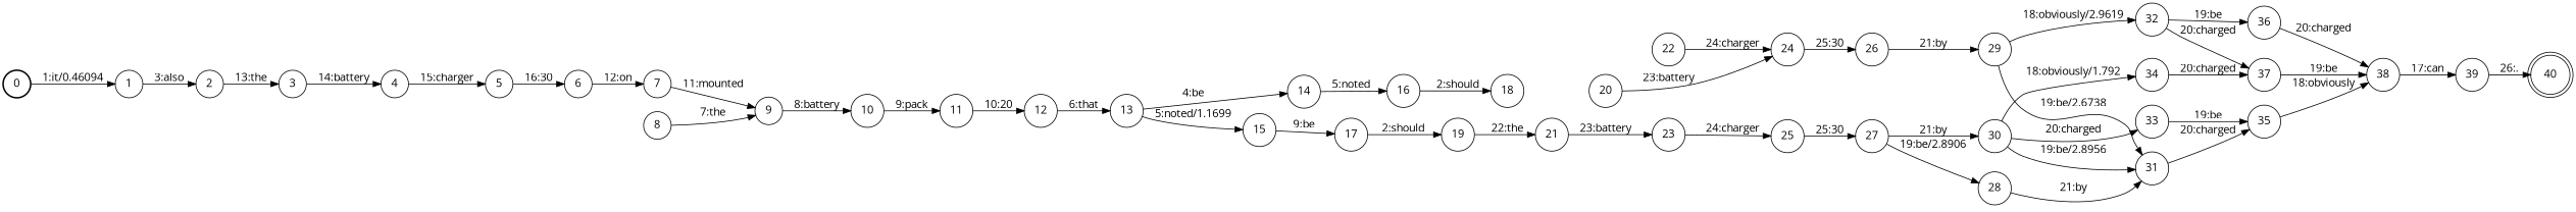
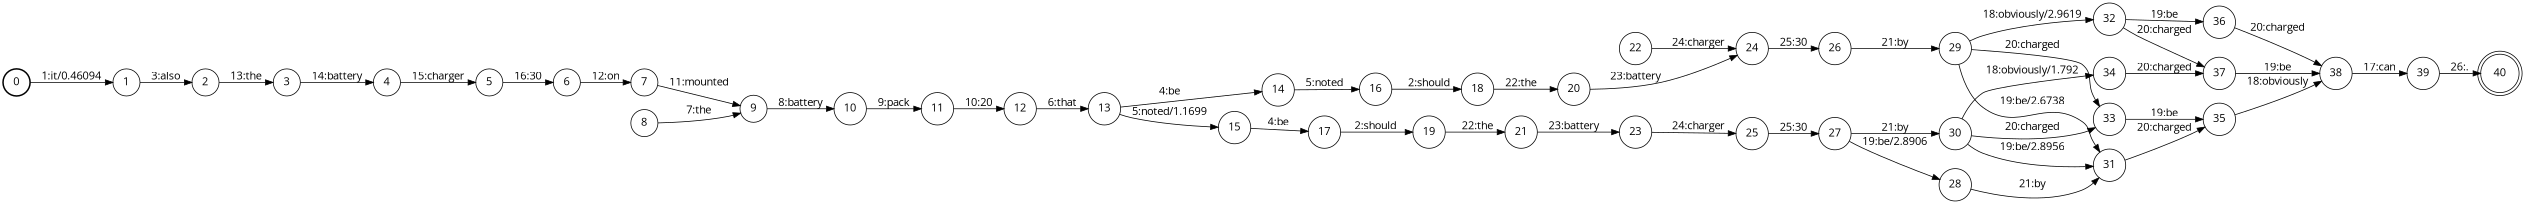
  digraph {
    fontname="Open Sans"
    nodesep=0.25
    rankdir=LR
    ranksep=0.4
    node [fontname="Open Sans" fontsize=14 shape=circle style=solid]
    edge [fontname="Open Sans" fontsize=14]
    n1 [label=0 style=bold]
    n2 [label=1]
    n3 [label=2]
    n4 [label=3]
    n5 [label=4]
    n6 [label=5]
    n7 [label=6]
    n8 [label=7]
    n9 [label=9]
    n10 [label=8]
    n11 [label=10]
    n12 [label=11]
    n13 [label=12]
    n14 [label=13]
    n15 [label=14]
    n16 [label=15]
    n17 [label=16]
    n18 [label=17]
    n19 [label=18]
    n20 [label=19]
    n21 [label=20]
    n22 [label=21]
    n23 [label=24]
    n24 [label=23]
    n25 [label=22]
    n26 [label=25]
    n27 [label=26]
    n28 [label=27]
    n29 [label=29]
    n30 [label=28]
    n31 [label=30]
    n32 [label=31]
    n33 [label=32]
    n34 [label=33]
    n35 [label=34]
    n36 [label=35]
    n37 [label=36]
    n38 [label=37]
    n39 [label=38]
    n40 [label=39]
    n41 [label=40 shape=doublecircle]
    n1 -> n2 [label="1:it/0.46094"]
    n2 -> n3 [label="3:also"]
    n3 -> n4 [label="13:the"]
    n4 -> n5 [label="14:battery"]
    n5 -> n6 [label="15:charger"]
    n6 -> n7 [label="16:30"]
    n7 -> n8 [label="12:on"]
    n8 -> n9 [label="11:mounted"]
    n9 -> n11 [label="8:battery"]
    n10 -> n9 [label="7:the"]
    n11 -> n12 [label="9:pack"]
    n12 -> n13 [label="10:20"]
    n13 -> n14 [label="6:that"]
    n14 -> n15 [label="4:be"]
    n14 -> n16 [label="5:noted/1.1699"]
    n15 -> n17 [label="5:noted"]
-   n16 -> n18 [label="9:be"]
+   n16 -> n18 [label="4:be"]
    n17 -> n19 [label="2:should"]
    n18 -> n20 [label="2:should"]
+   n19 -> n21 [label="22:the"]
    n20 -> n22 [label="22:the"]
    n21 -> n23 [label="23:battery"]
    n22 -> n24 [label="23:battery"]
    n23 -> n27 [label="25:30"]
    n24 -> n26 [label="24:charger"]
    n25 -> n23 [label="24:charger"]
    n26 -> n28 [label="25:30"]
    n27 -> n29 [label="21:by"]
    n28 -> n30 [label="19:be/2.8906"]
    n28 -> n31 [label="21:by"]
    n29 -> n32 [label="19:be/2.6738"]
    n29 -> n33 [label="18:obviously/2.9619"]
+   n29 -> n34 [label="20:charged"]
    n30 -> n32 [label="21:by"]
    n31 -> n32 [label="19:be/2.8956"]
    n31 -> n34 [label="20:charged"]
    n31 -> n35 [label="18:obviously/1.792"]
    n32 -> n36 [label="20:charged"]
    n33 -> n37 [label="19:be"]
    n33 -> n38 [label="20:charged"]
    n34 -> n36 [label="19:be"]
    n35 -> n38 [label="20:charged"]
    n36 -> n39 [label="18:obviously"]
    n37 -> n39 [label="20:charged"]
    n38 -> n39 [label="19:be"]
    n39 -> n40 [label="17:can"]
    n40 -> n41 [label="26:."]
  }
